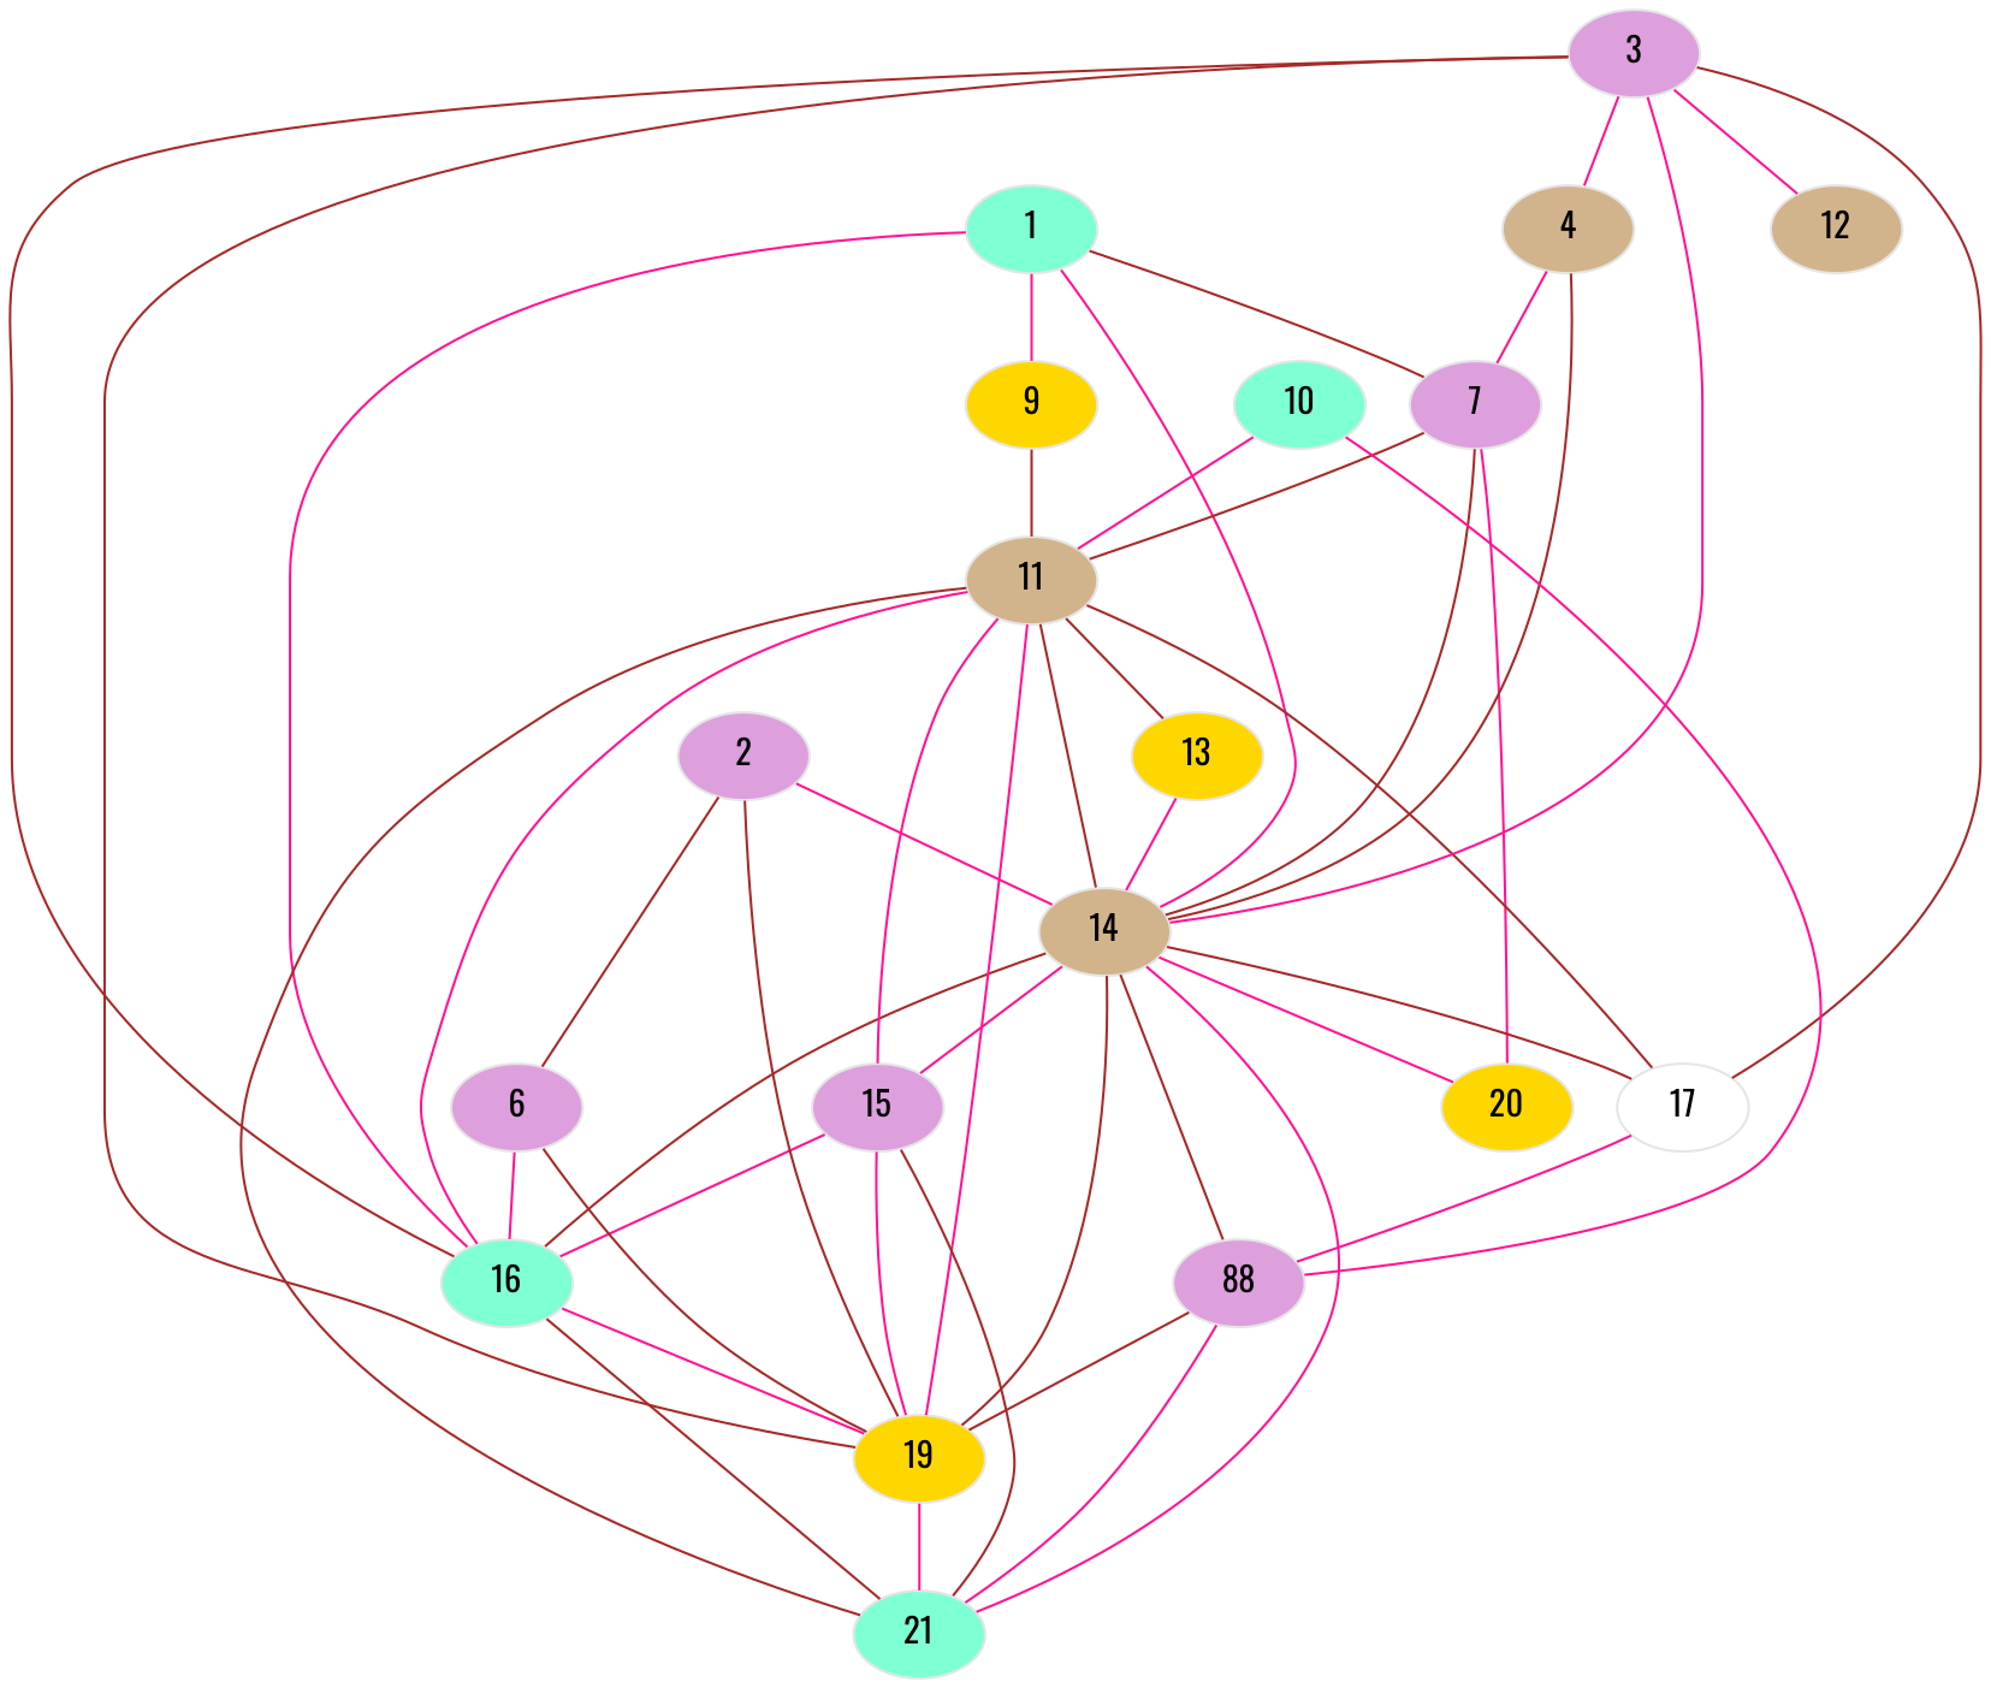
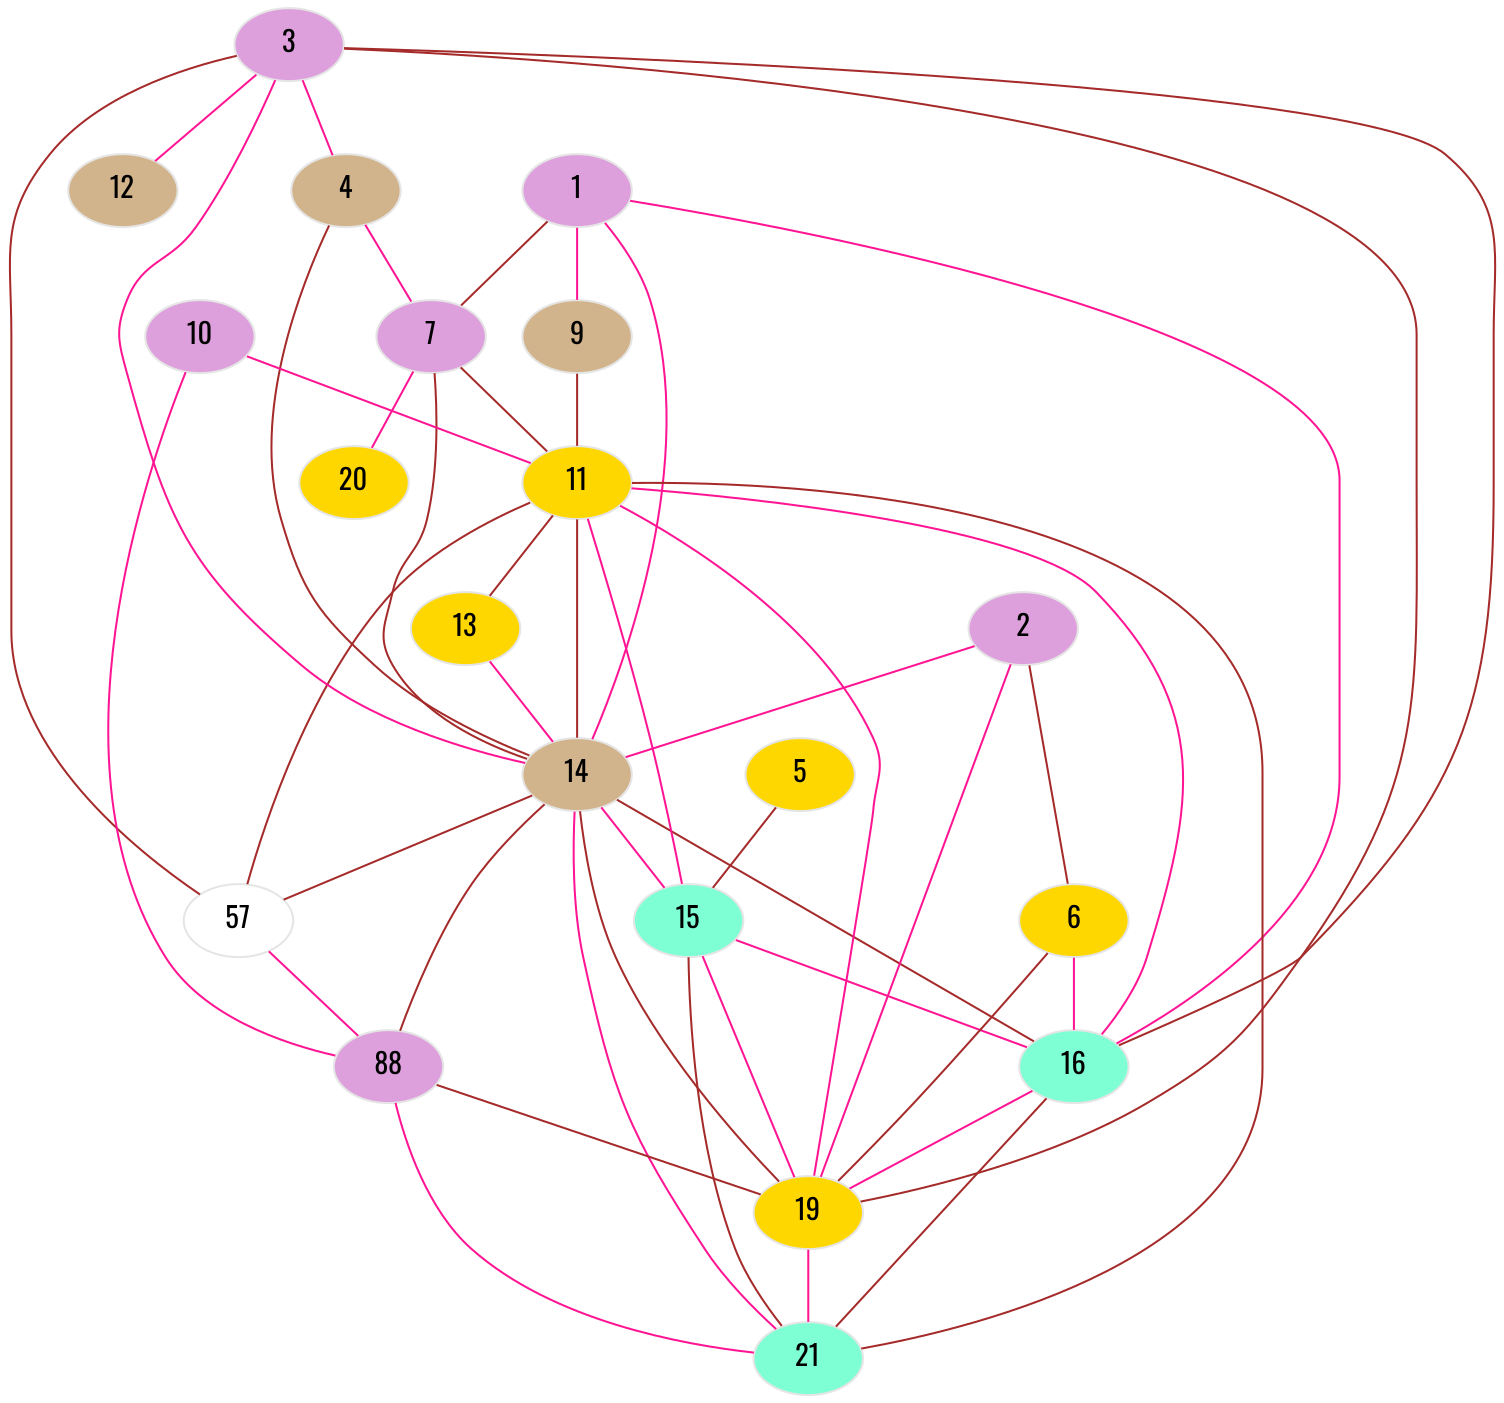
  graph {
    fontname=Oswald
    node [color=gray90 fillcolor=aquamarine fontname=Oswald style=filled]
    edge [color=deeppink fontname=Oswald weight=1.0]
-   1
+   1 [fillcolor=plum]
    7 [fillcolor=plum]
    14 [fillcolor=tan]
    16
-   9 [fillcolor=gold]
-   11 [fillcolor=tan]
+   9 [fillcolor=tan]
+   11 [fillcolor=gold]
    20 [fillcolor=gold]
    12 [fillcolor=tan]
    19 [fillcolor=gold]
-   17 [fillcolor=white]
-   15 [fillcolor=plum]
+   17 [fillcolor=white label=57]
+   15
    n12 [fillcolor=plum label=88]
    21
    2 [fillcolor=plum]
-   6 [fillcolor=plum]
+   6 [fillcolor=gold]
    3 [fillcolor=plum]
    4 [fillcolor=tan]
+   5 [fillcolor=gold]
    13 [fillcolor=gold]
-   10
+   10 [fillcolor=plum]
    1 -- 7 [color=brown]
    1 -- 14
    1 -- 16
    1 -- 9 [weight=2.0]
    7 -- 14 [color=brown weight=2.0]
    7 -- 11 [color=brown]
    7 -- 20
    14 -- 16 [color=brown weight=5.0]
-   14 -- 20 [weight=2.0]
    14 -- 19 [color=brown weight=4.0]
    14 -- 17 [color=brown]
    14 -- 15 [weight=3.0]
    14 -- n12 [color=brown]
    14 -- 21 [weight=3.0]
    16 -- 19
    16 -- 21 [color=brown weight=2.0]
    9 -- 11 [color=brown weight=3.0]
    11 -- 14 [color=brown weight=10.0]
    11 -- 16 [weight=3.0]
    11 -- 19 [weight=4.0]
    11 -- 17 [color=brown]
    11 -- 15 [weight=4.0]
    11 -- 21 [color=brown weight=3.0]
    11 -- 13 [color=brown weight=3.0]
    19 -- 21 [weight=2.0]
    17 -- n12
    15 -- 16 [weight=3.0]
    15 -- 19
    15 -- 21 [color=brown]
    n12 -- 19 [color=brown]
    n12 -- 21 [weight=2.0]
    2 -- 14
-   2 -- 19 [color=brown]
+   2 -- 19
    2 -- 6 [color=brown]
    6 -- 16
    6 -- 19 [color=brown]
    3 -- 14
    3 -- 16 [color=brown]
    3 -- 12
    3 -- 19 [color=brown]
    3 -- 17 [color=brown]
    3 -- 4
    4 -- 7
    4 -- 14 [color=brown]
+   5 -- 15 [color=brown]
    13 -- 14
    10 -- 11
    10 -- n12
  }
